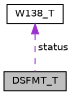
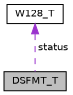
  digraph {
    node [color=black fontname=Helvetica fontsize=10 shape=record style=filled]
    n1 [fillcolor=grey75 fontcolor=black height=0.2 label=DSFMT_T width=0.4]
-   n2 [fillcolor=white height=0.2 label=W138_T width=0.4]
+   n2 [fillcolor=white height=0.2 label=W128_T width=0.4]
    n2 -> n1 [color=darkorchid3 dir=back fontname=Helvetica fontsize=10 label=" status" labelfontname=Helvetica labelfontsize=10 style=dashed]
  }
